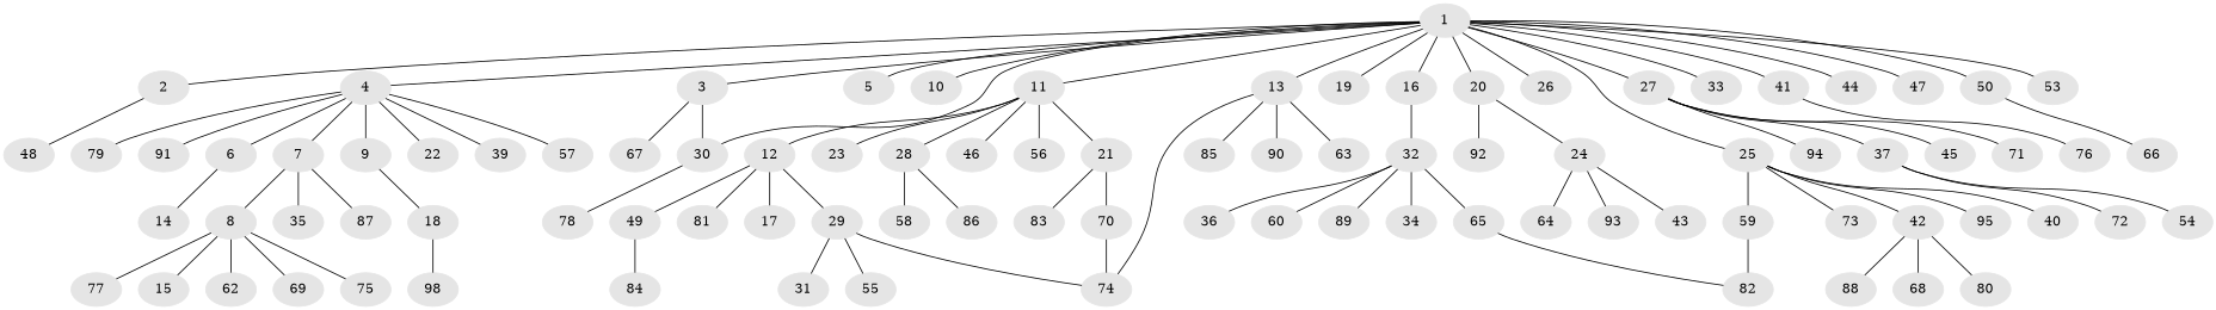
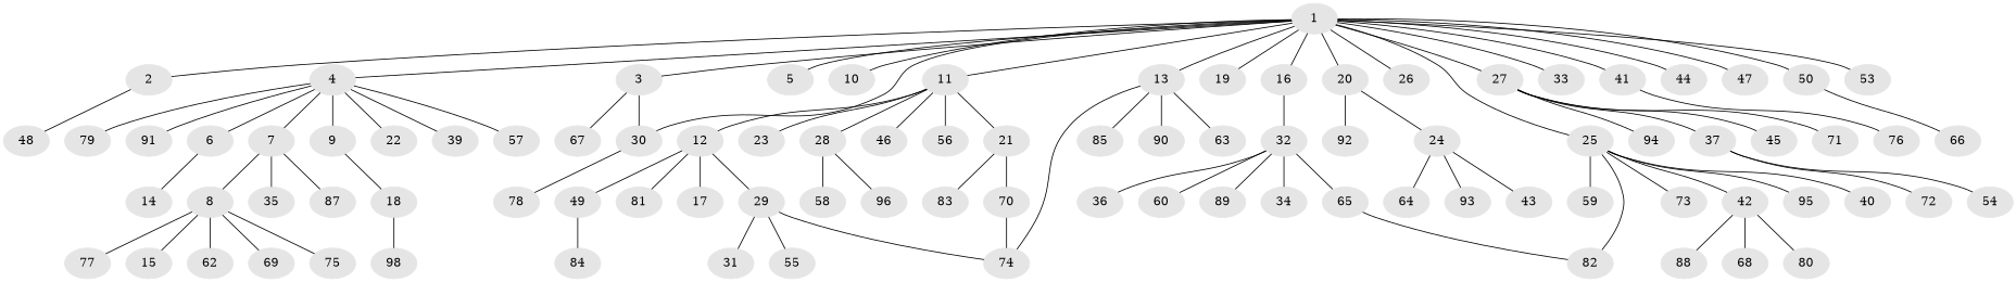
  graph {
    node [color=gray90 style=filled]
    1
    2
    3
    4
    5
    10
    11
    13
    16
    19
    20
    25
    26
    27
    30
    33
    41
    44
    47
    50
    53
    48
    67
    6
    7
    9
    22
    39
    57
    79
    91
    12
    21
    23
    28
    46
    56
    63
    74
    85
    90
    32
    24
    92
    40
    42
    59
    73
    82
    95
    37
    45
    71
    94
    78
    76
    66
    14
    8
    35
    87
    18
    15
    62
    69
    75
    77
    n68 [label=98]
    17
    29
    49
    81
    70
    83
    58
-   86
+   86 [label=96]
    31
    55
    84
    34
    36
    60
    65
    89
    43
    64
    93
    68
    80
    88
    54
    72
    1 -- 2
    1 -- 3
    1 -- 4
    1 -- 5
    1 -- 10
    1 -- 11
    1 -- 13
    1 -- 16
    1 -- 19
    1 -- 20
    1 -- 25
    1 -- 26
    1 -- 27
    1 -- 30
    1 -- 33
    1 -- 41
    1 -- 44
    1 -- 47
    1 -- 50
    1 -- 53
    2 -- 48
    3 -- 30
    3 -- 67
    4 -- 6
    4 -- 7
    4 -- 9
    4 -- 22
    4 -- 39
    4 -- 57
    4 -- 79
    4 -- 91
    11 -- 12
    11 -- 21
    11 -- 23
    11 -- 28
    11 -- 46
    11 -- 56
    13 -- 63
    13 -- 74
    13 -- 85
    13 -- 90
    16 -- 32
    20 -- 24
    20 -- 92
    25 -- 40
    25 -- 42
    25 -- 59
    25 -- 73
-   59 -- 82
+   25 -- 82
    25 -- 95
    27 -- 37
    27 -- 45
    27 -- 71
    27 -- 94
    30 -- 78
    41 -- 76
    50 -- 66
    6 -- 14
    7 -- 8
    7 -- 35
    7 -- 87
    9 -- 18
    12 -- 17
    12 -- 29
    12 -- 49
    12 -- 81
    21 -- 70
    21 -- 83
    28 -- 58
    28 -- 86
    32 -- 34
    32 -- 36
    32 -- 60
    32 -- 65
    32 -- 89
    24 -- 43
    24 -- 64
    24 -- 93
    42 -- 68
    42 -- 80
    42 -- 88
    37 -- 54
    37 -- 72
    8 -- 15
    8 -- 62
    8 -- 69
    8 -- 75
    8 -- 77
    18 -- n68
    29 -- 74
    29 -- 31
    29 -- 55
    49 -- 84
    70 -- 74
    65 -- 82
  }
